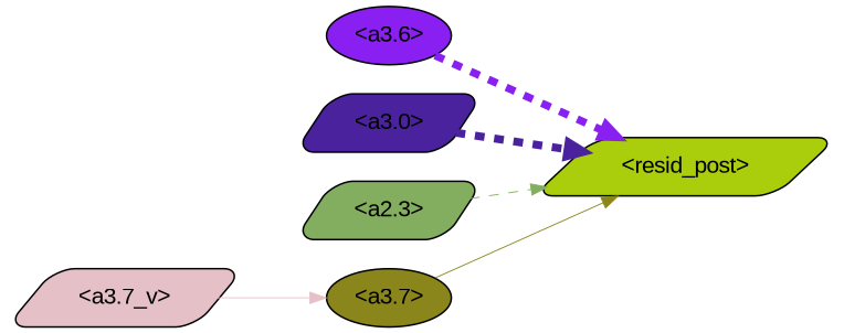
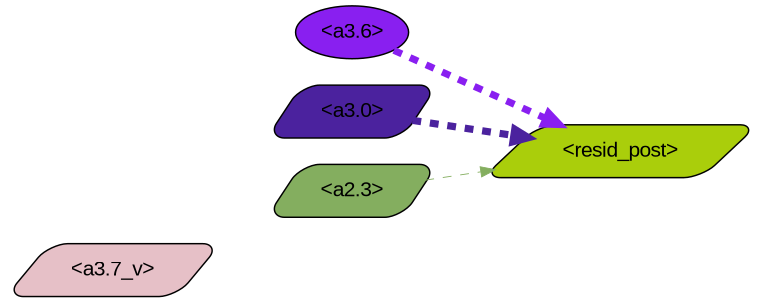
  strict digraph {
    fontname="Liberation Sans"
    rankdir=LR
    splines=true
    node [color=black fontname="Liberation Sans" shape=parallelogram style="filled, rounded"]
    edge [fontname="Liberation Sans" penwidth=0.6 style=dashed]
-   "<a3.7>" [fillcolor="#8a861b" shape=ellipse]
    "<resid_post>" [fillcolor="#aace0b"]
    "<a3.6>" [fillcolor="#891ff0" shape=ellipse]
    "<a3.0>" [fillcolor="#4b229e"]
    "<a2.3>" [fillcolor="#84ae5f"]
    "<a3.7_v>" [fillcolor="#e6c0c7"]
-   "<a3.7>" -> "<resid_post>" [color="#8a861b" style=solid]
    "<a3.6>" -> "<resid_post>" [color="#891ff0" penwidth=4.751592040061951]
    "<a3.0>" -> "<resid_post>" [color="#4b229e" penwidth=4.904066681861877]
    "<a2.3>" -> "<resid_post>" [color="#84ae5f"]
-   "<a3.7_v>" -> "<a3.7>" [color="#e6c0c7" style=""]
  }
